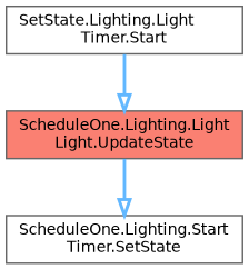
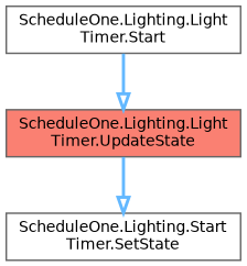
  digraph {
    rankdir=TB
    node [color=grey40 fillcolor=white fontname=Helvetica fontsize=10 shape=box style=filled]
    edge [arrowhead=onormal color=steelblue1 fontname=Helvetica fontsize=10 labelfontname=Helvetica labelfontsize=10 style=bold]
-   n1 [color=gray40 fontcolor=black height=0.2 label="SetState.Lighting.Light\lTimer.Start" width=0.4]
-   n2 [fillcolor=salmon height=0.2 label="ScheduleOne.Lighting.Light\lLight.UpdateState" width=0.4]
+   n1 [color=gray40 fontcolor=black height=0.2 label="ScheduleOne.Lighting.Light\lTimer.Start" width=0.4]
+   n2 [fillcolor=salmon height=0.2 label="ScheduleOne.Lighting.Light\lTimer.UpdateState" width=0.4]
    n3 [height=0.2 label="ScheduleOne.Lighting.Start\lTimer.SetState" width=0.4]
    n1 -> n2
    n2 -> n3
  }
